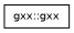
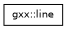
  digraph {
    rankdir=LR
-   n1 [color=black fillcolor=white fontname=Helvetica fontsize=10 height=0.2 label="gxx::gxx" shape=record style=filled width=0.4]
+   n1 [color=black fillcolor=white fontname=Helvetica fontsize=10 height=0.2 label="gxx::line" shape=record style=filled width=0.4]
  }
